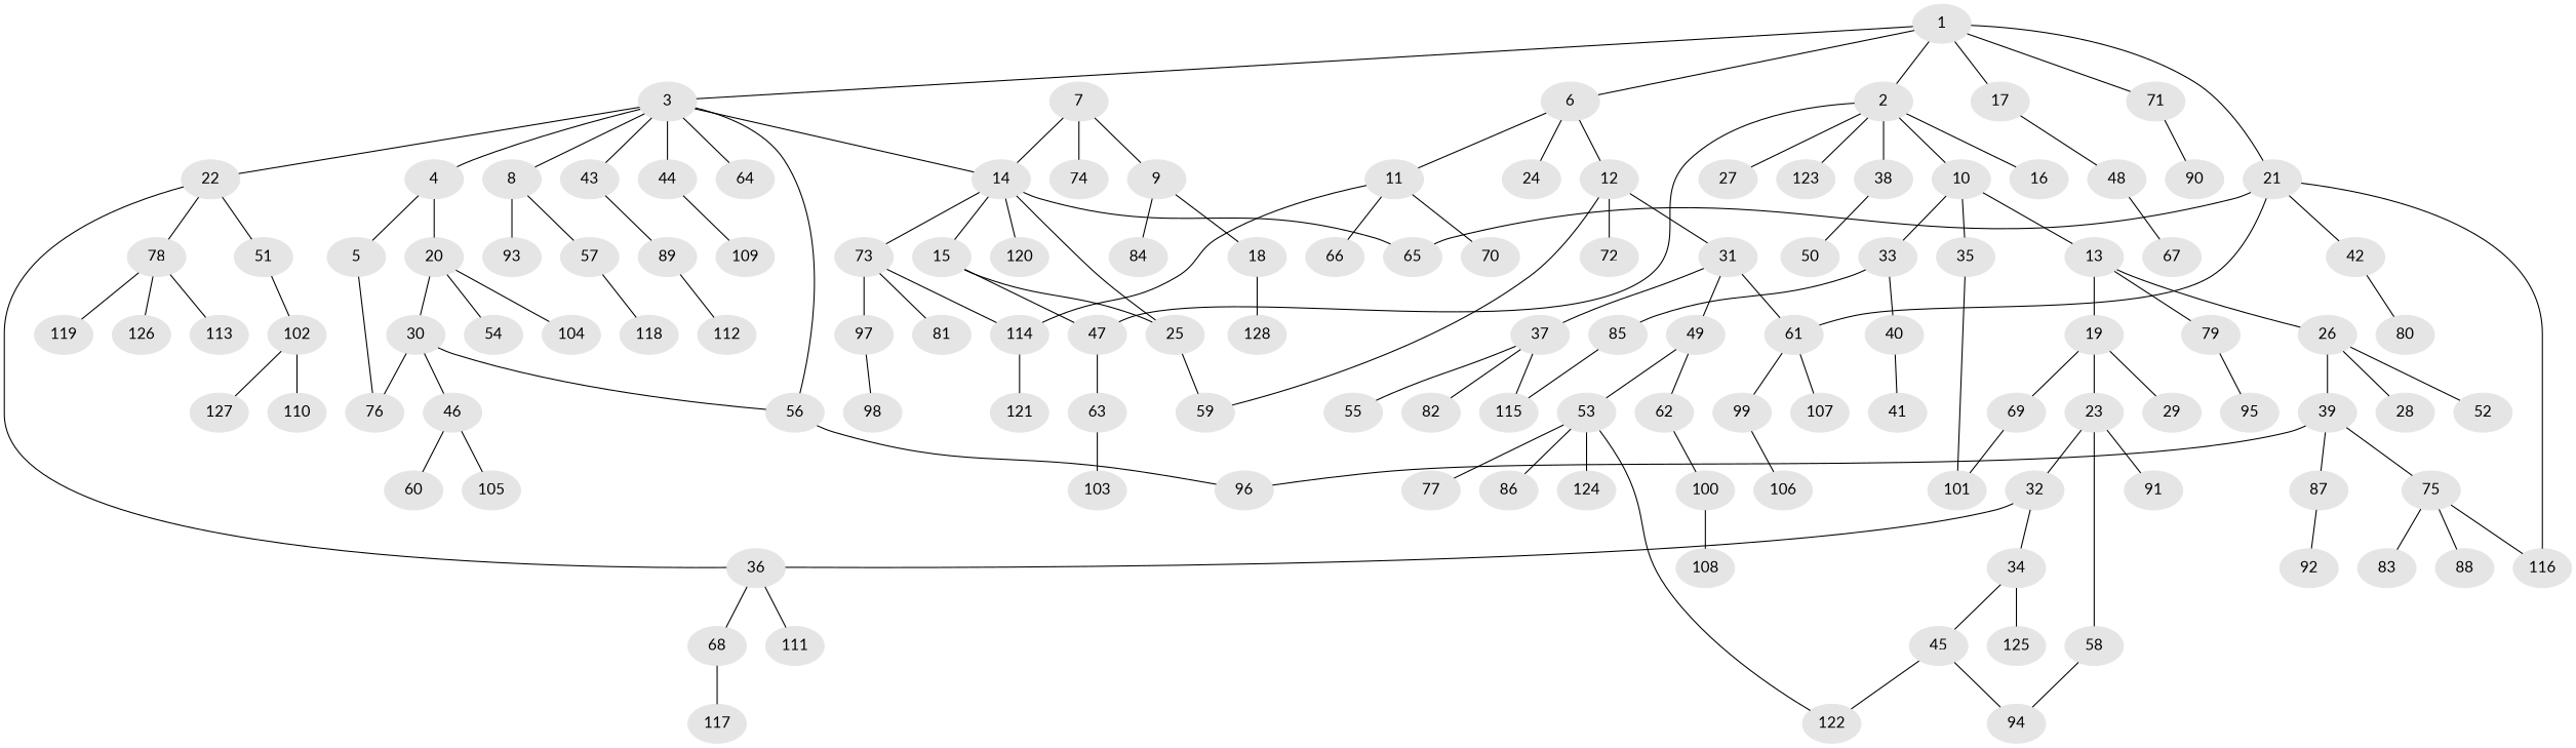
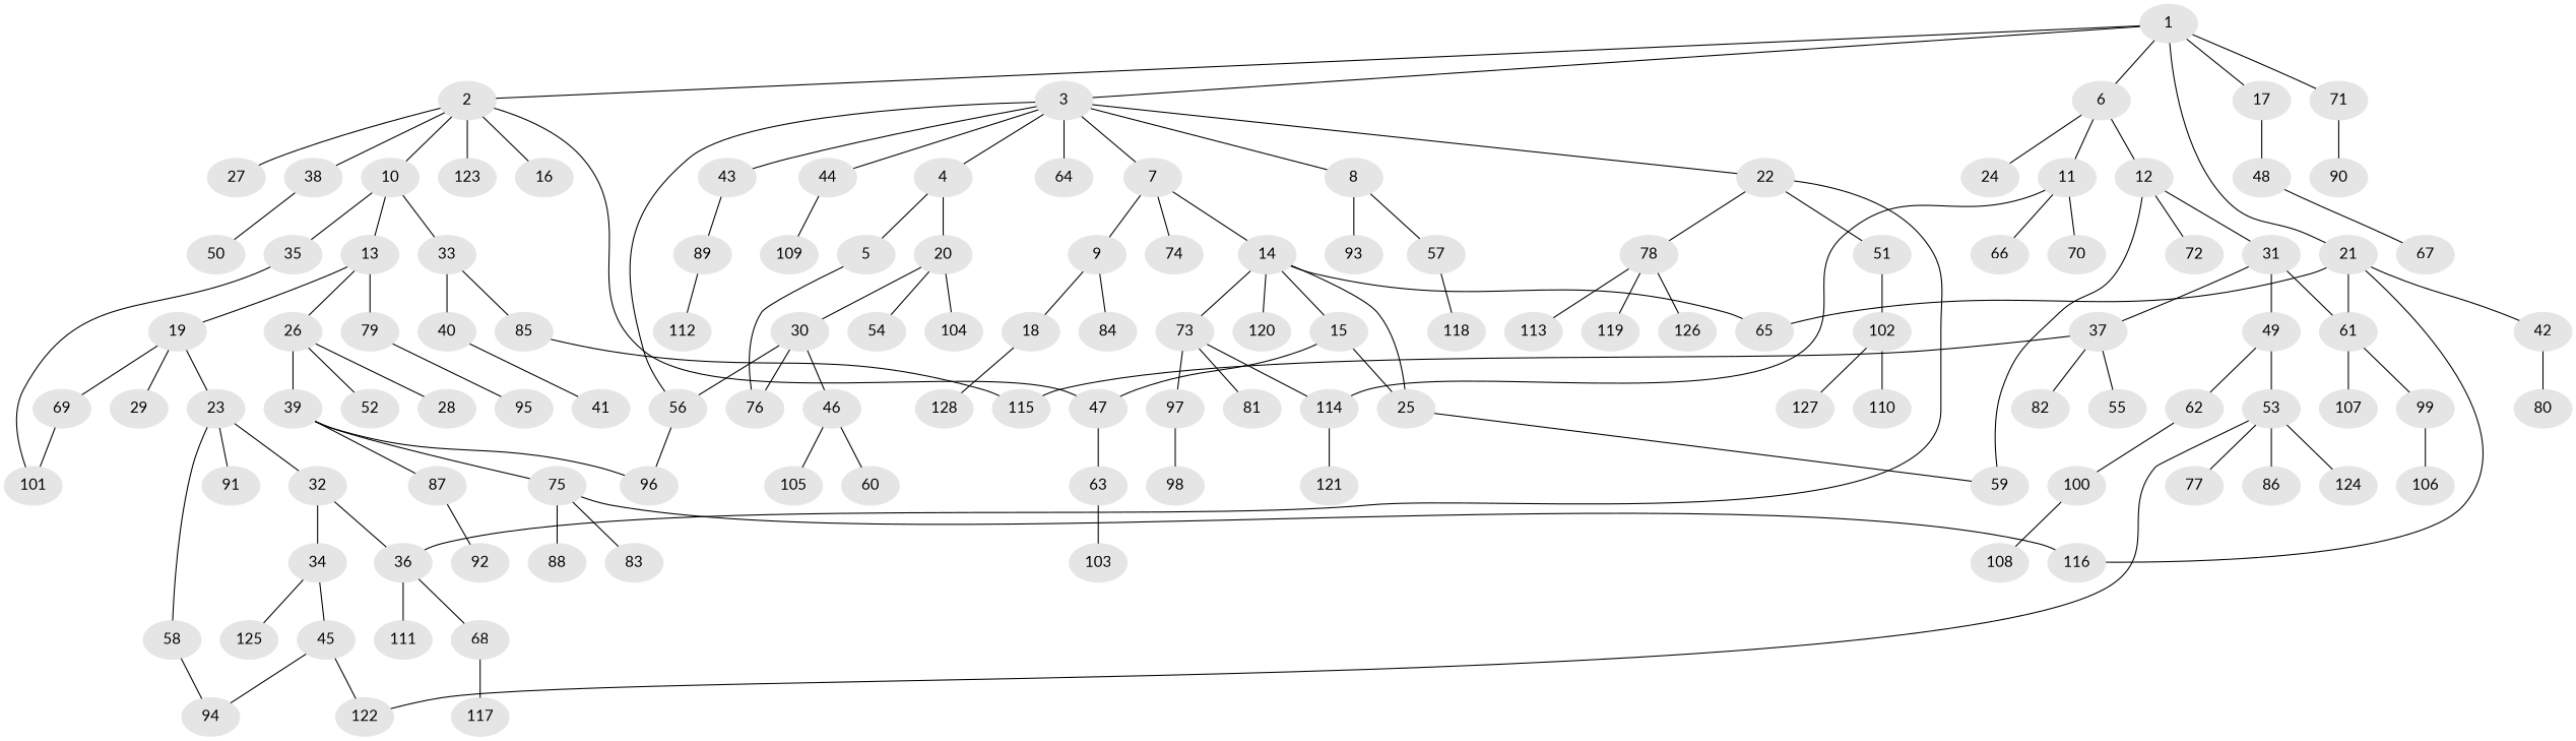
  graph {
    fontname=Lato
    node [color=gray90 fontname=Lato style=filled]
    edge [fontname=Lato]
    1
    2
    3
    6
    17
    21
    71
    10
    16
    27
    38
    47
    123
    4
    7
    8
    22
    43
    44
    56
    64
    11
    12
    24
    48
    65
    42
    61
    116
    90
    13
    33
    35
    50
    63
    5
    20
    9
    14
    74
    57
    93
    36
    51
    78
    89
    109
    96
    76
    30
    54
    104
    66
    70
    114
    31
    59
    72
    18
    84
    15
    25
    73
    120
    118
    128
    19
    26
    79
    40
    85
    101
    121
    37
    49
    23
    29
    69
    28
    39
    52
    95
    81
    97
    67
    32
    58
    91
    46
    80
    99
    107
    68
    111
    102
    113
    119
    126
    34
    94
    75
    87
    60
    105
    55
    82
    115
    53
    62
    45
    125
    41
    122
    117
    83
    88
    92
    112
    103
    77
    86
    124
    100
    110
    127
    106
    108
    98
    1 -- 2
    1 -- 3
    1 -- 6
    1 -- 17
    1 -- 21
    1 -- 71
    2 -- 10
    2 -- 16
    2 -- 27
    2 -- 38
    2 -- 47
    2 -- 123
    3 -- 4
-   3 -- 14
+   3 -- 7
    3 -- 8
    3 -- 22
    3 -- 43
    3 -- 44
    3 -- 56
    3 -- 64
    6 -- 11
    6 -- 12
    6 -- 24
    17 -- 48
    21 -- 65
    21 -- 42
    21 -- 61
    21 -- 116
    71 -- 90
    10 -- 13
    10 -- 33
    10 -- 35
    38 -- 50
    47 -- 63
    4 -- 5
    4 -- 20
    7 -- 9
    7 -- 14
    7 -- 74
    8 -- 57
    8 -- 93
    22 -- 36
    22 -- 51
    22 -- 78
    43 -- 89
    44 -- 109
    56 -- 96
    11 -- 66
    11 -- 70
    11 -- 114
    12 -- 31
    12 -- 59
    12 -- 72
    48 -- 67
    42 -- 80
    61 -- 99
    61 -- 107
    13 -- 19
    13 -- 26
    13 -- 79
    33 -- 40
    33 -- 85
    35 -- 101
    63 -- 103
    5 -- 76
    20 -- 30
    20 -- 54
    20 -- 104
    9 -- 18
    9 -- 84
    14 -- 65
    14 -- 15
    14 -- 25
    14 -- 73
    14 -- 120
    57 -- 118
    36 -- 68
    36 -- 111
    51 -- 102
    78 -- 113
    78 -- 119
    78 -- 126
    89 -- 112
    30 -- 56
    30 -- 76
    30 -- 46
    114 -- 121
    31 -- 61
    31 -- 37
    31 -- 49
    18 -- 128
    15 -- 47
    15 -- 25
    25 -- 59
    73 -- 114
    73 -- 81
    73 -- 97
    19 -- 23
    19 -- 29
    19 -- 69
    26 -- 28
    26 -- 39
    26 -- 52
    79 -- 95
    40 -- 41
    85 -- 115
    37 -- 55
    37 -- 82
    37 -- 115
    49 -- 53
    49 -- 62
    23 -- 32
    23 -- 58
    23 -- 91
    69 -- 101
    39 -- 96
    39 -- 75
    39 -- 87
    97 -- 98
    32 -- 36
    32 -- 34
    58 -- 94
    46 -- 60
    46 -- 105
    99 -- 106
    68 -- 117
    102 -- 110
    102 -- 127
    34 -- 45
    34 -- 125
    75 -- 116
    75 -- 83
    75 -- 88
    87 -- 92
    53 -- 122
    53 -- 77
    53 -- 86
    53 -- 124
    62 -- 100
    45 -- 94
    45 -- 122
    100 -- 108
  }
